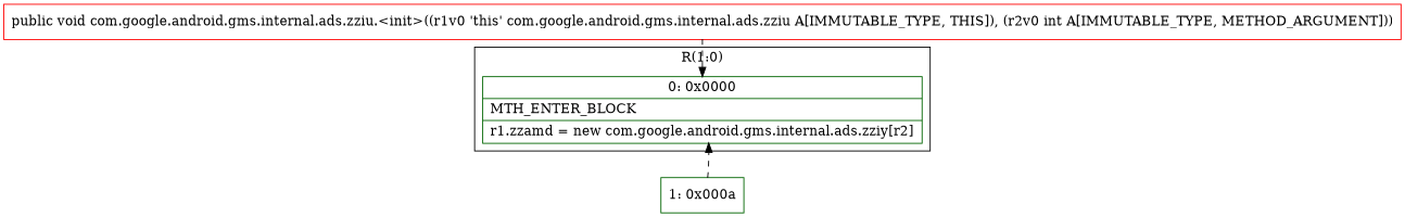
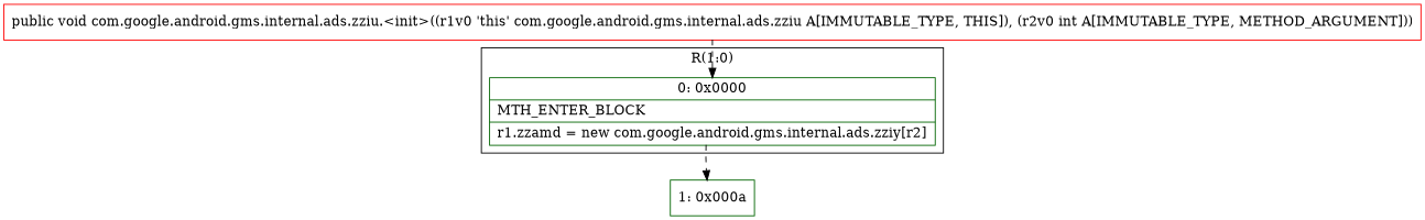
  digraph {
    node [color=darkgreen shape=record]
    edge [style=dashed]
    n1 [label="{0\:\ 0x0000|MTH_ENTER_BLOCK\l|r1.zzamd = new com.google.android.gms.internal.ads.zziy[r2]\l}"]
    n2 [label="{1\:\ 0x000a}"]
    n3 [label="{public void com.google.android.gms.internal.ads.zziu.\<init\>((r1v0 'this' com.google.android.gms.internal.ads.zziu A[IMMUTABLE_TYPE, THIS]), (r2v0 int A[IMMUTABLE_TYPE, METHOD_ARGUMENT])) }" color=red]
    subgraph cluster_1 {
      label="R(1:0)"
      n1
    }
-   n2 -> n1
+   n1 -> n2
    n3 -> n1
  }
